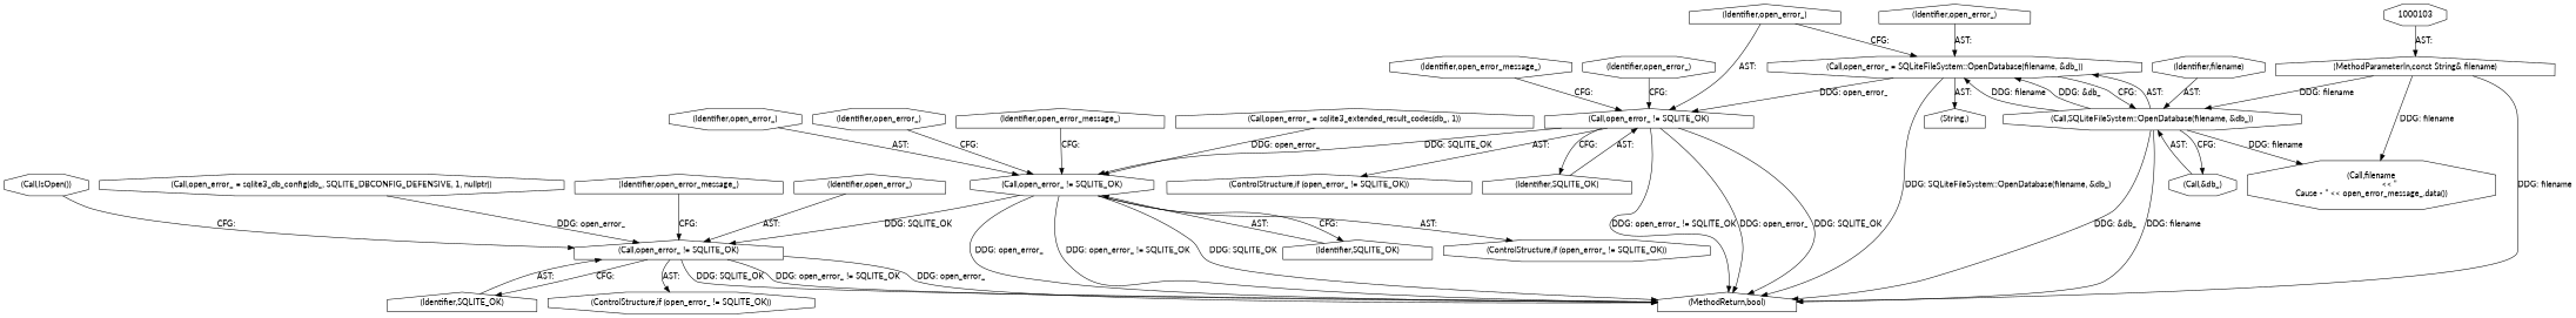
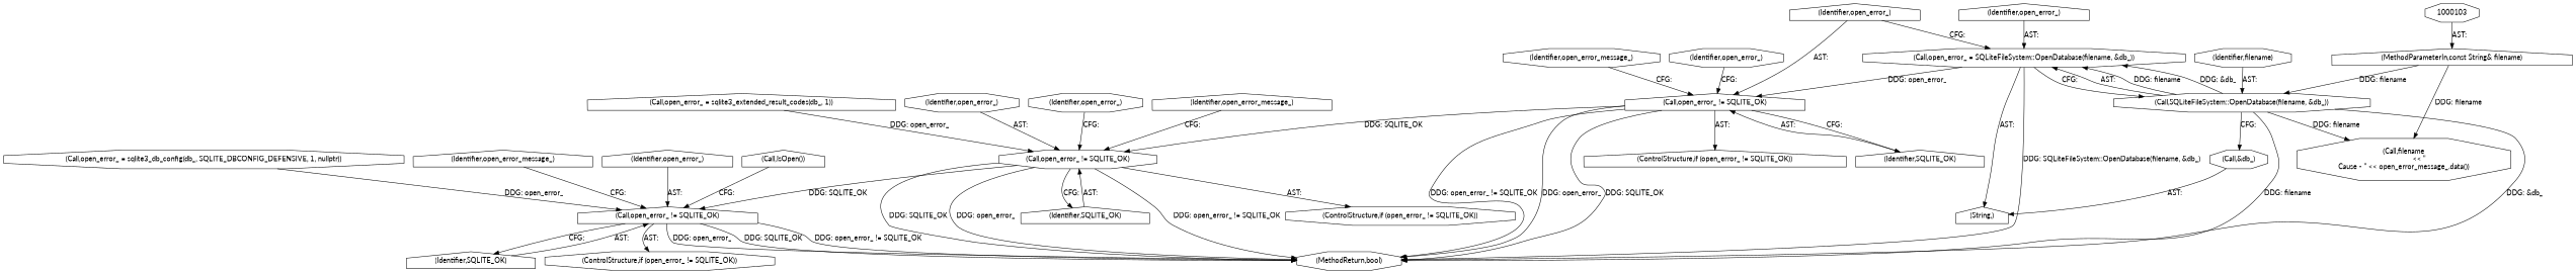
  digraph {
    fontname=Lato
    node [fontname=Lato shape=house]
    edge [fontname=Lato]
    n1 [label="(Call,open_error_ != SQLITE_OK)"]
    n2 [label="(Call,open_error_ != SQLITE_OK)" shape=octagon]
    n3 [label="(ControlStructure,if (open_error_ != SQLITE_OK))"]
    n4 [label="(Identifier,SQLITE_OK)"]
-   n5 [label="(MethodReturn,bool)"]
+   n5 [label="(MethodReturn,bool)" shape=octagon]
    n6 [label="(Call,open_error_ != SQLITE_OK)"]
    n7 [label="(Identifier,SQLITE_OK)"]
    n8 [label="(ControlStructure,if (open_error_ != SQLITE_OK))" shape=octagon]
    n9 [label="(Call,open_error_ = SQLiteFileSystem::OpenDatabase(filename, &db_))" shape=octagon]
    n10 [label="(Call,SQLiteFileSystem::OpenDatabase(filename, &db_))" shape=octagon]
    n11 [label="(String,)"]
    n12 [label="(Call,filename\n                << \"\nCause - \" << open_error_message_.data())" shape=octagon]
    n13 [label="(Call,&db_)" shape=octagon]
    n14 [label="(MethodParameterIn,const String& filename)"]
    1000103 [shape=octagon]
    n16 [label="(Identifier,SQLITE_OK)"]
    n17 [label="(ControlStructure,if (open_error_ != SQLITE_OK))" shape=octagon]
    n18 [label="(Identifier,open_error_)" shape=octagon]
    n19 [label="(Identifier,open_error_)"]
    n20 [label="(Identifier,open_error_message_)"]
-   n21 [label="(Call,IsOpen())" shape=octagon]
+   n21 [label="(Call,IsOpen())"]
    n22 [label="(Call,open_error_ = sqlite3_extended_result_codes(db_, 1))"]
    n23 [label="(Identifier,open_error_)" shape=octagon]
    n24 [label="(Identifier,open_error_)" shape=octagon]
    n25 [label="(Identifier,open_error_)"]
    n26 [label="(Call,open_error_ = sqlite3_db_config(db_, SQLITE_DBCONFIG_DEFENSIVE, 1, nullptr))" shape=octagon]
    n27 [label="(Identifier,open_error_message_)"]
    n28 [label="(Identifier,filename)" shape=octagon]
    n29 [label="(Identifier,open_error_)"]
    n30 [label="(Identifier,open_error_message_)" shape=octagon]
    n1 -> n2 [label="DDG: SQLITE_OK"]
    n1 -> n3 [label="AST: "]
    n1 -> n4 [label="CFG: "]
    n1 -> n5 [label="DDG: open_error_ != SQLITE_OK"]
    n1 -> n5 [label="DDG: open_error_"]
    n1 -> n5 [label="DDG: SQLITE_OK"]
    n2 -> n5 [label="DDG: open_error_"]
    n2 -> n5 [label="DDG: open_error_ != SQLITE_OK"]
    n2 -> n5 [label="DDG: SQLITE_OK"]
    n2 -> n6 [label="DDG: SQLITE_OK"]
    n2 -> n7 [label="CFG: "]
    n2 -> n8 [label="AST: "]
    n4 -> n1 [label="AST: "]
    n6 -> n5 [label="DDG: open_error_"]
    n6 -> n5 [label="DDG: SQLITE_OK"]
    n6 -> n5 [label="DDG: open_error_ != SQLITE_OK"]
    n6 -> n16 [label="CFG: "]
    n6 -> n17 [label="AST: "]
    n7 -> n2 [label="AST: "]
    n9 -> n1 [label="DDG: open_error_"]
    n9 -> n5 [label="DDG: SQLiteFileSystem::OpenDatabase(filename, &db_)"]
    n9 -> n10 [label="CFG: "]
    n9 -> n11 [label="AST: "]
    n10 -> n5 [label="DDG: filename"]
    n10 -> n5 [label="DDG: &db_"]
    n10 -> n9 [label="AST: "]
    n10 -> n9 [label="DDG: filename"]
    n10 -> n9 [label="DDG: &db_"]
    n10 -> n12 [label="DDG: filename"]
    n10 -> n13 [label="CFG: "]
-   n13 -> n10 [label="AST: "]
-   n14 -> n5 [label="DDG: filename"]
+   n13 -> n11 [label="AST: "]
    n14 -> n10 [label="DDG: filename"]
    n14 -> n12 [label="DDG: filename"]
    1000103 -> n14 [label="AST: "]
    n16 -> n6 [label="AST: "]
    n18 -> n2 [label="CFG: "]
    n19 -> n9 [label="AST: "]
    n20 -> n2 [label="CFG: "]
    n21 -> n6 [label="CFG: "]
    n22 -> n2 [label="DDG: open_error_"]
    n23 -> n2 [label="AST: "]
    n24 -> n1 [label="CFG: "]
    n25 -> n1 [label="AST: "]
    n25 -> n9 [label="CFG: "]
    n26 -> n6 [label="DDG: open_error_"]
    n27 -> n6 [label="CFG: "]
    n28 -> n10 [label="AST: "]
    n29 -> n6 [label="AST: "]
    n30 -> n1 [label="CFG: "]
  }
